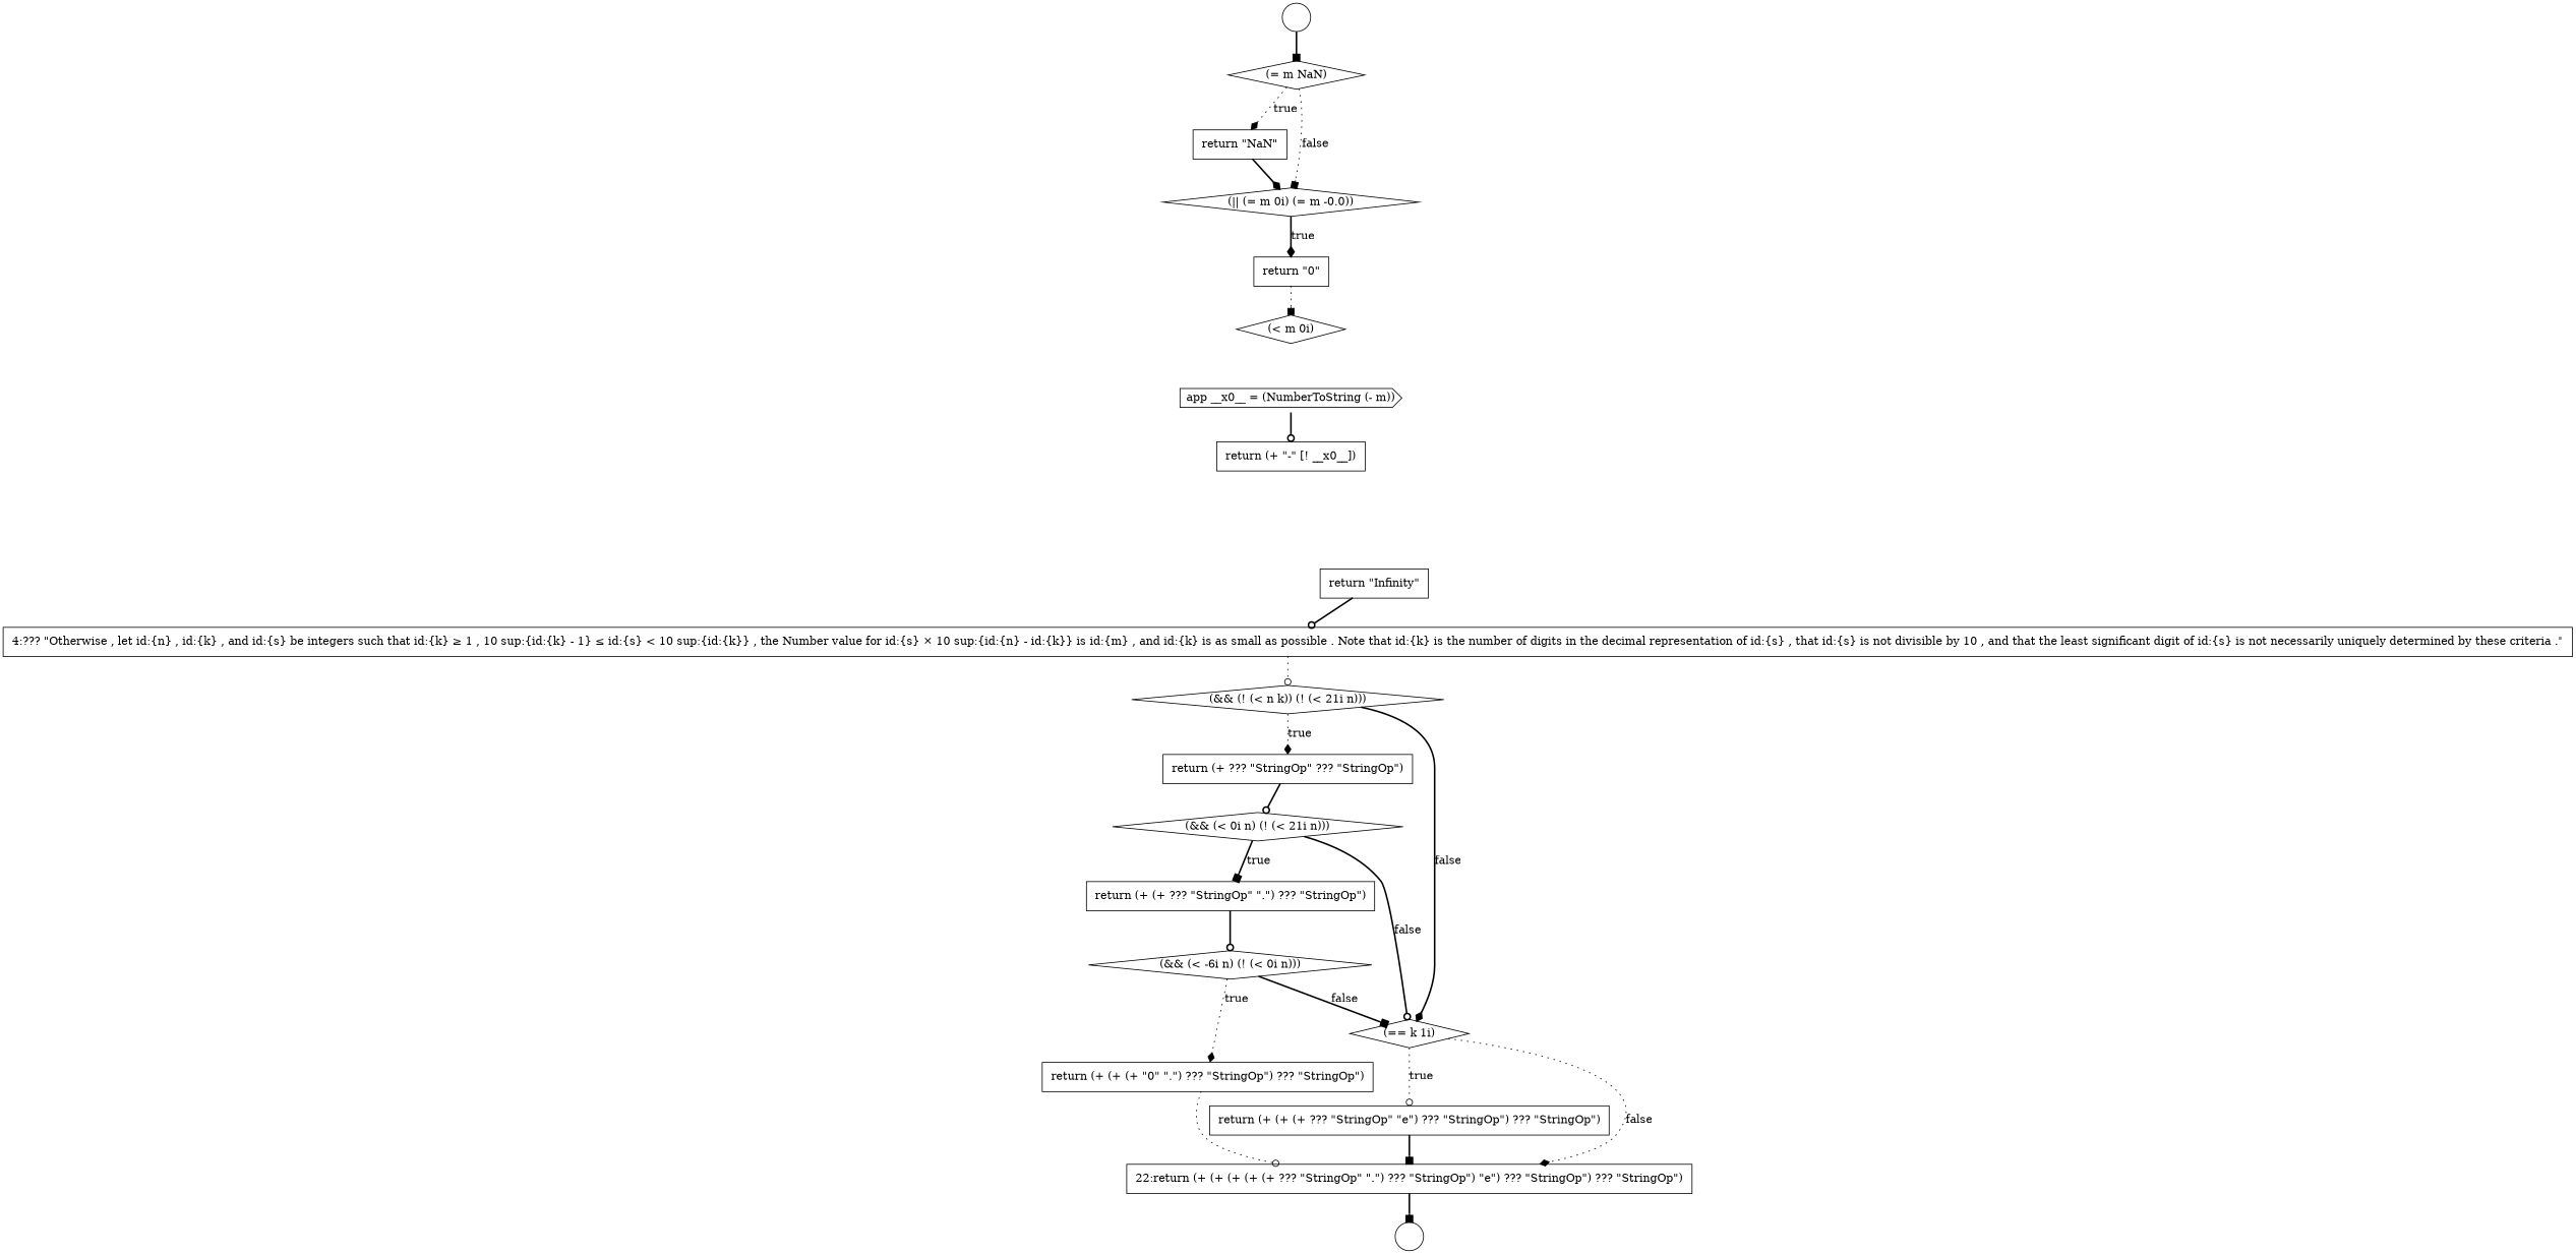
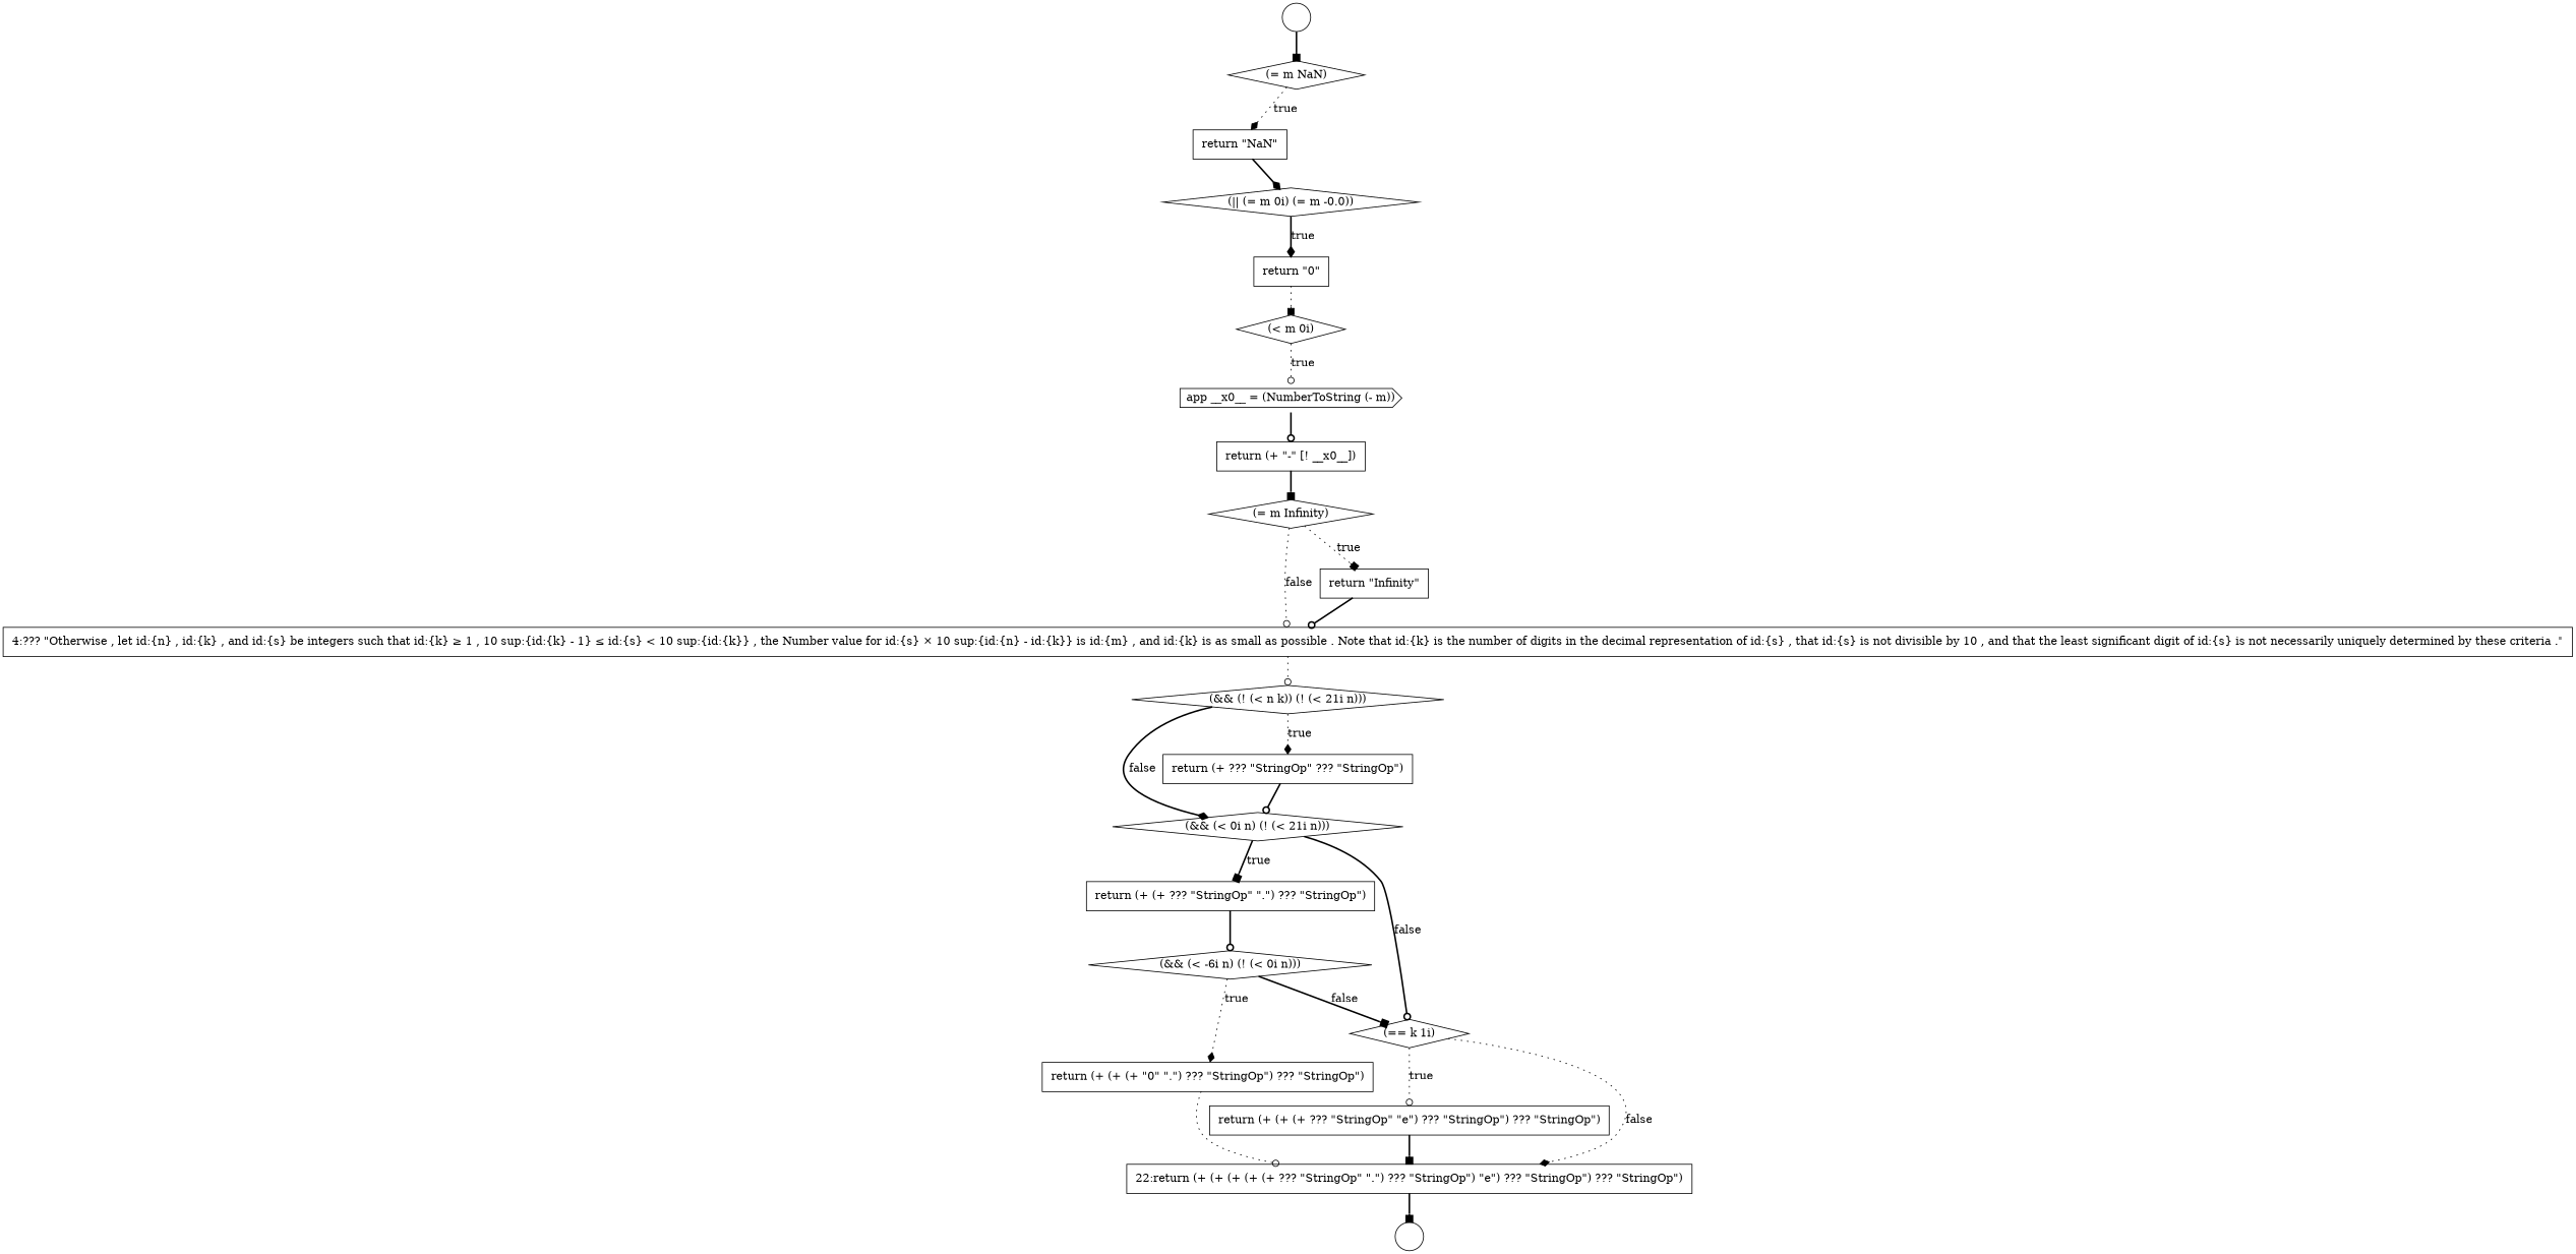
  digraph {
    node [color=black fillcolor=white shape=none style=filled]
    edge [arrowhead=odot color=black style=bold]
    n1 [label=<<font color="black">     <table border="0" cellborder="1" cellspacing="0" cellpadding="10">       <tr><td align="left">return &quot;NaN&quot;</td></tr>     </table>   </font>> margin=0]
    n2 [label=<<font color="black">(|| (= m 0i) (= m -0.0))</font>> shape=diamond]
    n3 [label=<<font color="black">     <table border="0" cellborder="1" cellspacing="0" cellpadding="10">       <tr><td align="left">return &quot;0&quot;</td></tr>     </table>   </font>> margin=0]
    n4 [label=<<font color="black">(&amp;&amp; (&lt; 0i n) (! (&lt; 21i n)))</font>> shape=diamond]
    n5 [label=<<font color="black">     <table border="0" cellborder="1" cellspacing="0" cellpadding="10">       <tr><td align="left">return (+ (+ ??? &quot;StringOp&quot; &quot;.&quot;) ??? &quot;StringOp&quot;)</td></tr>     </table>   </font>> margin=0]
    n6 [label=<<font color="black">(== k 1i)</font>> shape=diamond]
    n7 [label=<<font color="black">(&amp;&amp; (&lt; -6i n) (! (&lt; 0i n)))</font>> shape=diamond]
    n8 [label=<<font color="black">     <table border="0" cellborder="1" cellspacing="0" cellpadding="10">       <tr><td align="left">return (+ (+ (+ &quot;0&quot; &quot;.&quot;) ??? &quot;StringOp&quot;) ??? &quot;StringOp&quot;)</td></tr>     </table>   </font>> margin=0]
    n9 [label=<<font color="black">(&lt; m 0i)</font>> shape=diamond]
    n10 [label=<<font color="black">app __x0__ = (NumberToString (- m))</font>> shape=cds]
+   n11 [label=<<font color="black">(= m Infinity)</font>> shape=diamond]
    n12 [label=<<font color="black">     <table border="0" cellborder="1" cellspacing="0" cellpadding="10">       <tr><td align="left">return &quot;Infinity&quot;</td></tr>     </table>   </font>> margin=0]
    n13 [label=<<font color="black">     <table border="0" cellborder="1" cellspacing="0" cellpadding="10">       <tr><td align="left">4:??? &quot;Otherwise , let id:{n} , id:{k} , and id:{s} be integers such that id:{k} &ge; 1 , 10 sup:{id:{k} - 1} &le; id:{s} &lt; 10 sup:{id:{k}} , the Number value for id:{s} &times; 10 sup:{id:{n} - id:{k}} is id:{m} , and id:{k} is as small as possible . Note that id:{k} is the number of digits in the decimal representation of id:{s} , that id:{s} is not divisible by 10 , and that the least significant digit of id:{s} is not necessarily uniquely determined by these criteria .&quot;</td></tr>     </table>   </font>> margin=0]
    n14 [label=<<font color="black">     <table border="0" cellborder="1" cellspacing="0" cellpadding="10">       <tr><td align="left">return (+ &quot;-&quot; [! __x0__])</td></tr>     </table>   </font>> margin=0]
    n15 [label=<<font color="black">(&amp;&amp; (! (&lt; n k)) (! (&lt; 21i n)))</font>> shape=diamond]
    n16 [label=<<font color="black">     <table border="0" cellborder="1" cellspacing="0" cellpadding="10">       <tr><td align="left">22:return (+ (+ (+ (+ (+ ??? &quot;StringOp&quot; &quot;.&quot;) ??? &quot;StringOp&quot;) &quot;e&quot;) ??? &quot;StringOp&quot;) ??? &quot;StringOp&quot;)</td></tr>     </table>   </font>> margin=0]
    n17 [label=" " shape=circle]
    n18 [label=<<font color="black">     <table border="0" cellborder="1" cellspacing="0" cellpadding="10">       <tr><td align="left">return (+ ??? &quot;StringOp&quot; ??? &quot;StringOp&quot;)</td></tr>     </table>   </font>> margin=0]
    n19 [label=" " shape=circle]
    n20 [label=<<font color="black">(= m NaN)</font>> shape=diamond]
    n21 [label=<<font color="black">     <table border="0" cellborder="1" cellspacing="0" cellpadding="10">       <tr><td align="left">return (+ (+ (+ ??? &quot;StringOp&quot; &quot;e&quot;) ??? &quot;StringOp&quot;) ??? &quot;StringOp&quot;)</td></tr>     </table>   </font>> margin=0]
    n1 -> n2 [arrowhead=diamond]
    n2 -> n3 [arrowhead=diamond label=<<font color="black">true</font>>]
    n3 -> n9 [arrowhead=box style=dotted]
    n4 -> n5 [arrowhead=box label=<<font color="black">true</font>>]
    n4 -> n6 [label=<<font color="black">false</font>>]
    n5 -> n7
    n6 -> n16 [arrowhead=diamond label=<<font color="black">false</font>> style=dotted]
    n6 -> n21 [label=<<font color="black">true</font>> style=dotted]
    n7 -> n6 [arrowhead=box label=<<font color="black">false</font>>]
    n7 -> n8 [arrowhead=diamond label=<<font color="black">true</font>> style=dotted]
    n8 -> n16 [style=dotted]
+   n9 -> n10 [label=<<font color="black">true</font>> style=dotted]
    n10 -> n14
+   n11 -> n12 [arrowhead=box label=<<font color="black">true</font>> style=dotted]
+   n11 -> n13 [label=<<font color="black">false</font>> style=dotted]
    n12 -> n13
    n13 -> n15 [style=dotted]
-   n15 -> n6 [arrowhead=diamond label=<<font color="black">false</font>>]
+   n14 -> n11 [arrowhead=box]
+   n15 -> n4 [arrowhead=diamond label=<<font color="black">false</font>>]
    n15 -> n18 [arrowhead=diamond label=<<font color="black">true</font>> style=dotted]
    n16 -> n17 [arrowhead=box]
    n18 -> n4
    n19 -> n20 [arrowhead=box]
    n20 -> n1 [arrowhead=diamond label=<<font color="black">true</font>> style=dotted]
-   n20 -> n2 [arrowhead=box label=<<font color="black">false</font>> style=dotted]
    n21 -> n16 [arrowhead=box]
  }
